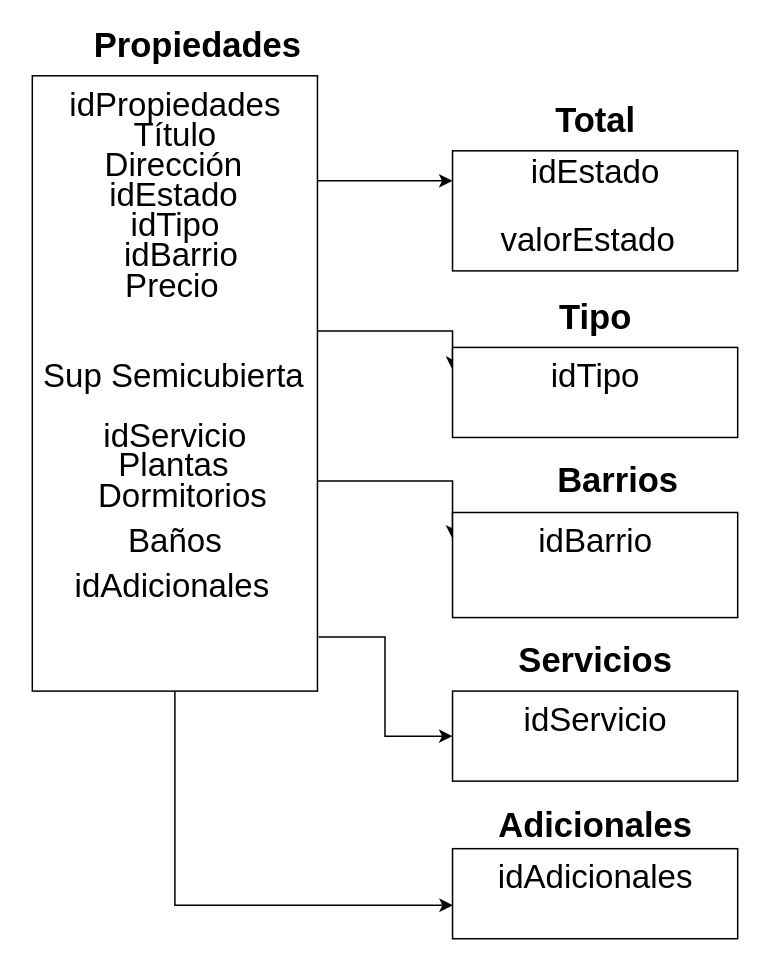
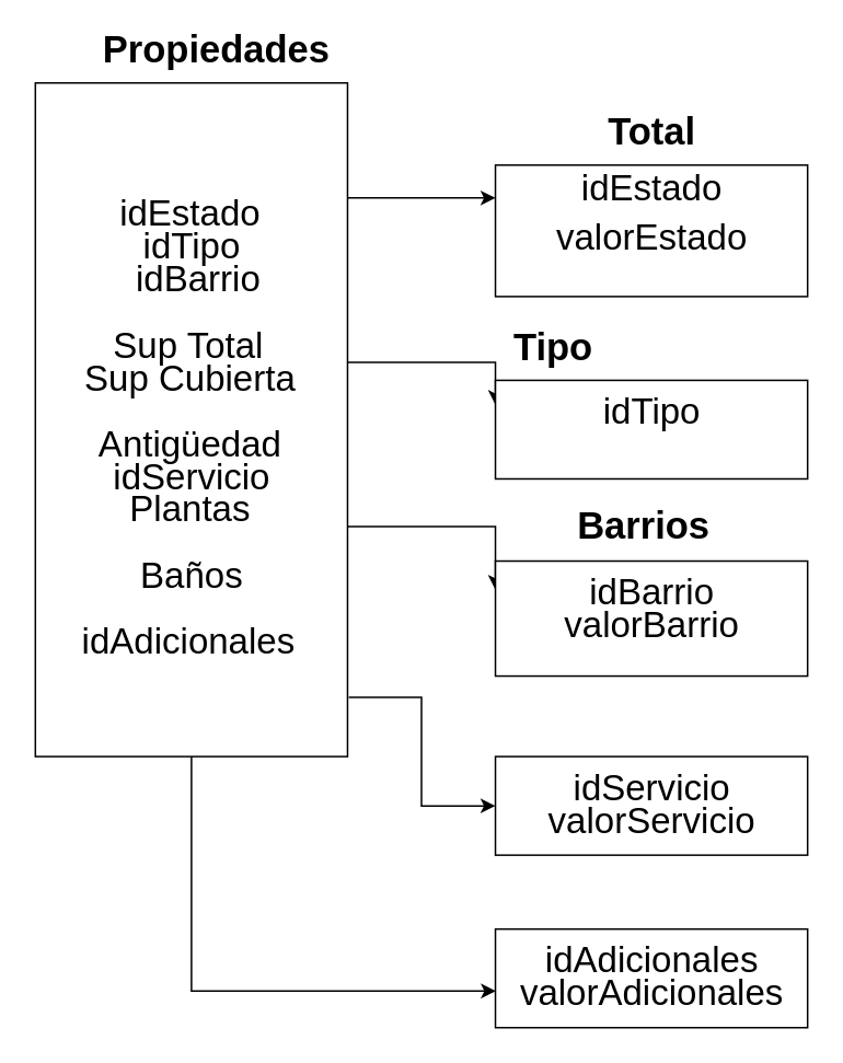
  <mxCell id="0" />
  <mxCell id="1" parent="0" />
  <mxCell id="2" style="edgeStyle=orthogonalEdgeStyle;rounded=0;orthogonalLoop=1;jettySize=auto;html=1;entryX=0;entryY=0.25;entryDx=0;entryDy=0;" edge="1" parent="1" source="7" target="20"><mxGeometry relative="1" as="geometry"><Array as="points"><mxPoint x="251" y="120" /><mxPoint x="251" y="120" /></Array></mxGeometry></mxCell>
  <mxCell id="3" style="edgeStyle=orthogonalEdgeStyle;rounded=0;orthogonalLoop=1;jettySize=auto;html=1;entryX=0;entryY=0.25;entryDx=0;entryDy=0;" edge="1" parent="1" source="7" target="26"><mxGeometry relative="1" as="geometry"><Array as="points"><mxPoint x="241" y="220" /><mxPoint x="241" y="220" /></Array></mxGeometry></mxCell>
  <mxCell id="4" style="edgeStyle=orthogonalEdgeStyle;rounded=0;orthogonalLoop=1;jettySize=auto;html=1;entryX=0;entryY=0.25;entryDx=0;entryDy=0;" edge="1" parent="1" source="7" target="31"><mxGeometry relative="1" as="geometry"><Array as="points"><mxPoint x="231" y="320" /><mxPoint x="231" y="320" /></Array></mxGeometry></mxCell>
  <mxCell id="5" style="edgeStyle=orthogonalEdgeStyle;rounded=0;orthogonalLoop=1;jettySize=auto;html=1;entryX=0;entryY=0.5;entryDx=0;entryDy=0;exitX=1.004;exitY=0.912;exitDx=0;exitDy=0;exitPerimeter=0;" edge="1" parent="1" source="7" target="35"><mxGeometry relative="1" as="geometry"><Array as="points" /></mxGeometry></mxCell>
  <mxCell id="6" style="edgeStyle=orthogonalEdgeStyle;rounded=0;orthogonalLoop=1;jettySize=auto;html=1;entryX=0.001;entryY=0.628;entryDx=0;entryDy=0;entryPerimeter=0;" edge="1" parent="1" source="7" target="39"><mxGeometry relative="1" as="geometry"><mxPoint x="211" y="620" as="targetPoint" /><Array as="points"><mxPoint x="116" y="603" /></Array></mxGeometry></mxCell>
  <mxCell id="7" value="" style="rounded=0;whiteSpace=wrap;html=1;" vertex="1" parent="1"><mxGeometry x="21" y="50" width="190" height="410" as="geometry" /></mxCell>
  <mxCell id="8" value="&lt;font style=&quot;font-size: 23px&quot;&gt;&lt;b&gt;Propiedades&lt;/b&gt;&lt;/font&gt;" style="text;html=1;align=center;verticalAlign=middle;resizable=0;points=[];autosize=1;" vertex="1" parent="1"><mxGeometry x="56" y="20" width="150" height="20" as="geometry" /></mxCell>
- <mxCell id="9" value="&lt;font style=&quot;font-size: 22px&quot;&gt;Título&lt;/font&gt;" style="text;html=1;align=center;verticalAlign=middle;resizable=0;points=[];autosize=1;" vertex="1" parent="1"><mxGeometry x="81" y="80" width="70" height="20" as="geometry" /></mxCell>
- <mxCell id="10" value="&lt;font style=&quot;font-size: 22px&quot;&gt;Dirección&lt;br&gt;&lt;/font&gt;" style="text;html=1;align=center;verticalAlign=middle;resizable=0;points=[];autosize=1;" vertex="1" parent="1"><mxGeometry x="60" y="100" width="110" height="20" as="geometry" /></mxCell>
  <mxCell id="11" value="&lt;font style=&quot;font-size: 22px&quot;&gt;idEstado&lt;br&gt;&lt;/font&gt;" style="text;html=1;align=center;verticalAlign=middle;resizable=0;points=[];autosize=1;" vertex="1" parent="1"><mxGeometry x="65" y="120" width="100" height="20" as="geometry" /></mxCell>
- <mxCell id="12" value="&lt;font style=&quot;font-size: 22px&quot;&gt;Precio&lt;/font&gt;" style="text;html=1;align=center;verticalAlign=middle;resizable=0;points=[];autosize=1;" vertex="1" parent="1"><mxGeometry x="74" y="181" width="80" height="20" as="geometry" /></mxCell>
- <mxCell id="15" value="&lt;font style=&quot;font-size: 22px&quot;&gt;Sup Semicubierta&lt;/font&gt;" style="text;html=1;align=center;verticalAlign=middle;resizable=0;points=[];autosize=1;" vertex="1" parent="1"><mxGeometry x="20" y="241" width="190" height="20" as="geometry" /></mxCell>
+ <mxCell id="13" value="&lt;font style=&quot;font-size: 22px&quot;&gt;Sup Total&lt;/font&gt;" style="text;html=1;align=center;verticalAlign=middle;resizable=0;points=[];autosize=1;" vertex="1" parent="1"><mxGeometry x="59" y="201" width="110" height="20" as="geometry" /></mxCell>
+ <mxCell id="14" value="&lt;font style=&quot;font-size: 22px&quot;&gt;Sup Cubierta&lt;br&gt;&lt;/font&gt;" style="text;html=1;align=center;verticalAlign=middle;resizable=0;points=[];autosize=1;" vertex="1" parent="1"><mxGeometry x="45" y="221" width="140" height="20" as="geometry" /></mxCell>
+ <mxCell id="16" value="&lt;font style=&quot;font-size: 22px&quot;&gt;Antigüedad&lt;/font&gt;" style="text;html=1;align=center;verticalAlign=middle;resizable=0;points=[];autosize=1;" vertex="1" parent="1"><mxGeometry x="50" y="261" width="130" height="20" as="geometry" /></mxCell>
  <mxCell id="17" value="&lt;font style=&quot;font-size: 22px&quot;&gt;Plantas&lt;/font&gt;" style="text;html=1;align=center;verticalAlign=middle;resizable=0;points=[];autosize=1;" vertex="1" parent="1"><mxGeometry x="70" y="300" width="90" height="20" as="geometry" /></mxCell>
- <mxCell id="18" value="&lt;font style=&quot;font-size: 22px&quot;&gt;Dormitorios&lt;/font&gt;" style="text;html=1;align=center;verticalAlign=middle;resizable=0;points=[];autosize=1;" vertex="1" parent="1"><mxGeometry x="56" y="321" width="130" height="20" as="geometry" /></mxCell>
- <mxCell id="19" value="&lt;font style=&quot;font-size: 22px&quot;&gt;Baños&lt;/font&gt;" style="text;html=1;align=center;verticalAlign=middle;resizable=0;points=[];autosize=1;" vertex="1" parent="1"><mxGeometry x="76" y="351" width="80" height="20" as="geometry" /></mxCell>
+ <mxCell id="19" value="&lt;font style=&quot;font-size: 22px&quot;&gt;Baños&lt;/font&gt;" style="text;html=1;align=center;verticalAlign=middle;resizable=0;points=[];autosize=1;" vertex="1" parent="1"><mxGeometry x="76" y="341" width="80" height="20" as="geometry" /></mxCell>
  <mxCell id="20" value="" style="rounded=0;whiteSpace=wrap;html=1;" vertex="1" parent="1"><mxGeometry x="301" y="100" width="190" height="80" as="geometry" /></mxCell>
  <mxCell id="21" value="&lt;font style=&quot;font-size: 22px&quot;&gt;idEstado&lt;br&gt;&lt;/font&gt;" style="text;html=1;align=center;verticalAlign=middle;resizable=0;points=[];autosize=1;" vertex="1" parent="1"><mxGeometry x="346" y="105" width="100" height="20" as="geometry" /></mxCell>
  <mxCell id="22" value="&lt;font style=&quot;font-size: 23px&quot;&gt;&lt;b&gt;Total&lt;/b&gt;&lt;/font&gt;" style="text;html=1;align=center;verticalAlign=middle;resizable=0;points=[];autosize=1;" vertex="1" parent="1"><mxGeometry x="351" y="70" width="90" height="20" as="geometry" /></mxCell>
- <mxCell id="23" value="&lt;font style=&quot;font-size: 22px&quot;&gt;idPropiedades&lt;/font&gt;" style="text;html=1;align=center;verticalAlign=middle;resizable=0;points=[];autosize=1;" vertex="1" parent="1"><mxGeometry x="36" y="60" width="160" height="20" as="geometry" /></mxCell>
- <mxCell id="24" value="&lt;font style=&quot;font-size: 22px&quot;&gt;valorEstado&lt;/font&gt;" style="text;html=1;align=center;verticalAlign=middle;resizable=0;points=[];autosize=1;" vertex="1" parent="1"><mxGeometry x="326" y="150" width="130" height="20" as="geometry" /></mxCell>
+ <mxCell id="24" value="&lt;font style=&quot;font-size: 22px&quot;&gt;valorEstado&lt;/font&gt;" style="text;html=1;align=center;verticalAlign=middle;resizable=0;points=[];autosize=1;" vertex="1" parent="1"><mxGeometry x="331" y="135" width="130" height="20" as="geometry" /></mxCell>
  <mxCell id="25" value="&lt;font style=&quot;font-size: 22px&quot;&gt;idTipo&lt;/font&gt;" style="text;html=1;align=center;verticalAlign=middle;resizable=0;points=[];autosize=1;" vertex="1" parent="1"><mxGeometry x="81" y="140" width="70" height="20" as="geometry" /></mxCell>
  <mxCell id="26" value="" style="rounded=0;whiteSpace=wrap;html=1;" vertex="1" parent="1"><mxGeometry x="301" y="231" width="190" height="60" as="geometry" /></mxCell>
- <mxCell id="27" value="&lt;font style=&quot;font-size: 23px&quot;&gt;&lt;b&gt;Tipo&lt;/b&gt;&lt;/font&gt;" style="text;html=1;align=center;verticalAlign=middle;resizable=0;points=[];autosize=1;" vertex="1" parent="1"><mxGeometry x="366" y="201" width="60" height="20" as="geometry" /></mxCell>
+ <mxCell id="27" value="&lt;font style=&quot;font-size: 23px&quot;&gt;&lt;b&gt;Tipo&lt;/b&gt;&lt;/font&gt;" style="text;html=1;align=center;verticalAlign=middle;resizable=0;points=[];autosize=1;" vertex="1" parent="1"><mxGeometry x="306" y="201" width="60" height="20" as="geometry" /></mxCell>
  <mxCell id="28" value="&lt;font style=&quot;font-size: 22px&quot;&gt;idTipo&lt;/font&gt;" style="text;html=1;align=center;verticalAlign=middle;resizable=0;points=[];autosize=1;" vertex="1" parent="1"><mxGeometry x="361" y="241" width="70" height="20" as="geometry" /></mxCell>
  <mxCell id="29" value="&lt;font style=&quot;font-size: 22px&quot;&gt;idBarrio&lt;/font&gt;" style="text;html=1;align=center;verticalAlign=middle;resizable=0;points=[];autosize=1;" vertex="1" parent="1"><mxGeometry x="75" y="160" width="90" height="20" as="geometry" /></mxCell>
- <mxCell id="30" value="&lt;font style=&quot;font-size: 23px&quot;&gt;&lt;b&gt;Barrios&lt;/b&gt;&lt;/font&gt;" style="text;html=1;align=center;verticalAlign=middle;resizable=0;points=[];autosize=1;" vertex="1" parent="1"><mxGeometry x="361" y="310" width="100" height="20" as="geometry" /></mxCell>
+ <mxCell id="30" value="&lt;font style=&quot;font-size: 23px&quot;&gt;&lt;b&gt;Barrios&lt;/b&gt;&lt;/font&gt;" style="text;html=1;align=center;verticalAlign=middle;resizable=0;points=[];autosize=1;" vertex="1" parent="1"><mxGeometry x="341" y="310" width="100" height="20" as="geometry" /></mxCell>
  <mxCell id="31" value="" style="rounded=0;whiteSpace=wrap;html=1;" vertex="1" parent="1"><mxGeometry x="301" y="341" width="190" height="70" as="geometry" /></mxCell>
  <mxCell id="32" value="&lt;font style=&quot;font-size: 22px&quot;&gt;idBarrio&lt;/font&gt;" style="text;html=1;align=center;verticalAlign=middle;resizable=0;points=[];autosize=1;" vertex="1" parent="1"><mxGeometry x="351" y="351" width="90" height="20" as="geometry" /></mxCell>
- <mxCell id="34" value="&lt;font style=&quot;font-size: 23px&quot;&gt;&lt;b&gt;Servicios&lt;/b&gt;&lt;/font&gt;" style="text;html=1;align=center;verticalAlign=middle;resizable=0;points=[];autosize=1;" vertex="1" parent="1"><mxGeometry x="336" y="430" width="120" height="20" as="geometry" /></mxCell>
+ <mxCell id="33" value="&lt;font style=&quot;font-size: 22px&quot;&gt;valorBarrio&lt;/font&gt;" style="text;html=1;align=center;verticalAlign=middle;resizable=0;points=[];autosize=1;" vertex="1" parent="1"><mxGeometry x="336" y="371" width="120" height="20" as="geometry" /></mxCell>
  <mxCell id="35" value="" style="rounded=0;whiteSpace=wrap;html=1;" vertex="1" parent="1"><mxGeometry x="301" y="460" width="190" height="60" as="geometry" /></mxCell>
  <mxCell id="36" value="&lt;font style=&quot;font-size: 22px&quot;&gt;idServicio&lt;br&gt;&lt;/font&gt;" style="text;html=1;align=center;verticalAlign=middle;resizable=0;points=[];autosize=1;" vertex="1" parent="1"><mxGeometry x="341" y="470" width="110" height="20" as="geometry" /></mxCell>
+ <mxCell id="37" value="&lt;font style=&quot;font-size: 22px&quot;&gt;valorServicio&lt;/font&gt;" style="text;html=1;align=center;verticalAlign=middle;resizable=0;points=[];autosize=1;" vertex="1" parent="1"><mxGeometry x="326" y="490" width="140" height="20" as="geometry" /></mxCell>
  <mxCell id="38" value="&lt;font style=&quot;font-size: 22px&quot;&gt;idServicio&lt;br&gt;&lt;/font&gt;" style="text;html=1;align=center;verticalAlign=middle;resizable=0;points=[];autosize=1;" vertex="1" parent="1"><mxGeometry x="61" y="281" width="110" height="20" as="geometry" /></mxCell>
  <mxCell id="39" value="" style="rounded=0;whiteSpace=wrap;html=1;" vertex="1" parent="1"><mxGeometry x="301" y="565" width="190" height="60" as="geometry" /></mxCell>
- <mxCell id="40" value="&lt;font style=&quot;font-size: 23px&quot;&gt;&lt;b&gt;Adicionales&lt;/b&gt;&lt;/font&gt;" style="text;html=1;align=center;verticalAlign=middle;resizable=0;points=[];autosize=1;" vertex="1" parent="1"><mxGeometry x="326" y="540" width="140" height="20" as="geometry" /></mxCell>
  <mxCell id="41" value="&lt;font style=&quot;font-size: 22px&quot;&gt;idAdicionales&lt;/font&gt;" style="text;html=1;align=center;verticalAlign=middle;resizable=0;points=[];autosize=1;" vertex="1" parent="1"><mxGeometry x="39" y="381" width="150" height="20" as="geometry" /></mxCell>
  <mxCell id="42" value="&lt;font style=&quot;font-size: 22px&quot;&gt;idAdicionales&lt;/font&gt;" style="text;html=1;align=center;verticalAlign=middle;resizable=0;points=[];autosize=1;" vertex="1" parent="1"><mxGeometry x="321" y="575" width="150" height="20" as="geometry" /></mxCell>
+ <mxCell id="43" value="&lt;font style=&quot;font-size: 22px&quot;&gt;valorAdicionales&lt;/font&gt;" style="text;html=1;align=center;verticalAlign=middle;resizable=0;points=[];autosize=1;" vertex="1" parent="1"><mxGeometry x="306" y="595" width="180" height="20" as="geometry" /></mxCell>
